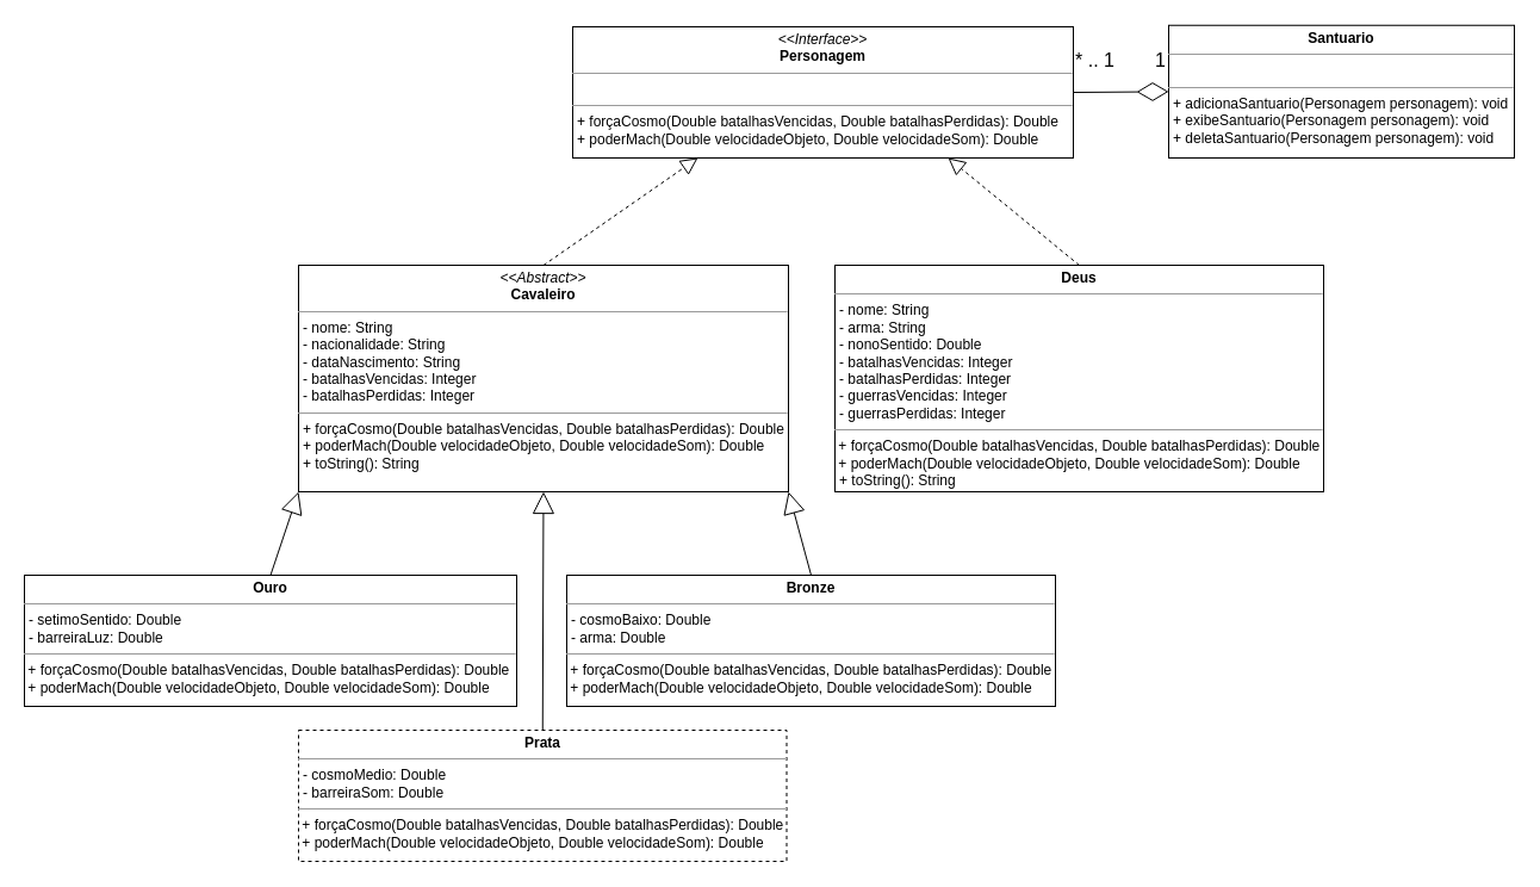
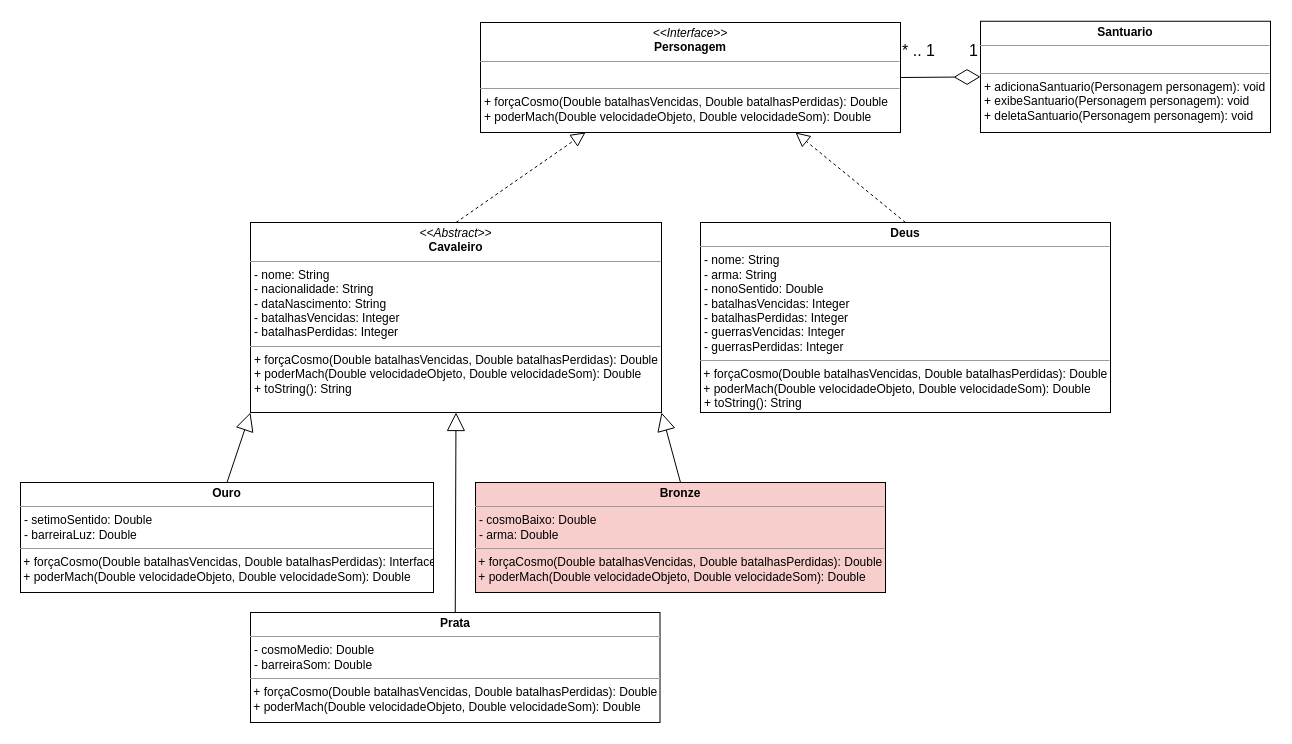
  <mxCell id="0" />
  <mxCell id="1" parent="0" />
  <mxCell id="2" value="&lt;p style=&quot;margin: 0px ; margin-top: 4px ; text-align: center&quot;&gt;&lt;i&gt;&amp;lt;&amp;lt;Interface&amp;gt;&amp;gt;&lt;/i&gt;&lt;br&gt;&lt;b&gt;Personagem&lt;/b&gt;&lt;/p&gt;&lt;hr size=&quot;1&quot;&gt;&lt;p style=&quot;margin: 0px ; margin-left: 4px&quot;&gt;&lt;br&gt;&lt;/p&gt;&lt;hr size=&quot;1&quot;&gt;&lt;p style=&quot;margin: 0px ; margin-left: 4px&quot;&gt;+ forçaCosmo(Double batalhasVencidas, Double batalhasPerdidas): Double&lt;br&gt;+ poderMach(Double velocidadeObjeto, Double velocidadeSom): Double&lt;/p&gt;" style="verticalAlign=top;align=left;overflow=fill;fontSize=12;fontFamily=Helvetica;html=1;" vertex="1" parent="1"><mxGeometry x="480" y="22" width="420" height="110" as="geometry" /></mxCell>
  <mxCell id="3" value="&lt;p style=&quot;margin: 0px ; margin-top: 4px ; text-align: center&quot;&gt;&lt;i&gt;&amp;lt;&amp;lt;Abstract&amp;gt;&amp;gt;&lt;/i&gt;&lt;br&gt;&lt;b&gt;Cavaleiro&lt;/b&gt;&lt;/p&gt;&lt;hr size=&quot;1&quot;&gt;&lt;p style=&quot;margin: 0px ; margin-left: 4px&quot;&gt;- nome: String&lt;br&gt;- nacionalidade: String&lt;/p&gt;&lt;p style=&quot;margin: 0px ; margin-left: 4px&quot;&gt;- dataNascimento: String&lt;/p&gt;&lt;p style=&quot;margin: 0px ; margin-left: 4px&quot;&gt;- batalhasVencidas: Integer&lt;br&gt;- batalhasPerdidas: Integer&lt;/p&gt;&lt;hr size=&quot;1&quot;&gt;&lt;p style=&quot;margin: 0px ; margin-left: 4px&quot;&gt;+ forçaCosmo(Double batalhasVencidas, Double batalhasPerdidas): Double&lt;br&gt;+ poderMach(Double velocidadeObjeto, Double velocidadeSom): Double&lt;br&gt;+ toString(): String&lt;/p&gt;" style="verticalAlign=top;align=left;overflow=fill;fontSize=12;fontFamily=Helvetica;html=1;" vertex="1" parent="1"><mxGeometry x="250" y="222" width="411" height="190" as="geometry" /></mxCell>
  <mxCell id="4" value="&lt;p style=&quot;margin: 0px ; margin-top: 4px ; text-align: center&quot;&gt;&lt;b&gt;Deus&lt;/b&gt;&lt;/p&gt;&lt;hr size=&quot;1&quot;&gt;&lt;p style=&quot;margin: 0px ; margin-left: 4px&quot;&gt;- nome: String&lt;br&gt;- arma: String&lt;/p&gt;&lt;p style=&quot;margin: 0px ; margin-left: 4px&quot;&gt;- nonoSentido: Double&lt;/p&gt;&lt;p style=&quot;margin: 0px ; margin-left: 4px&quot;&gt;- batalhasVencidas: Integer&lt;br&gt;- batalhasPerdidas: Integer&lt;br&gt;&lt;/p&gt;&lt;p style=&quot;margin: 0px ; margin-left: 4px&quot;&gt;- guerrasVencidas: Integer&lt;/p&gt;&lt;p style=&quot;margin: 0px ; margin-left: 4px&quot;&gt;- guerrasPerdidas: Integer&lt;/p&gt;&lt;hr size=&quot;1&quot;&gt;&amp;nbsp;+ forçaCosmo(Double batalhasVencidas, Double batalhasPerdidas): Double&lt;br&gt;&amp;nbsp;+ poderMach(Double velocidadeObjeto, Double velocidadeSom): Double&lt;br&gt;&lt;p style=&quot;margin: 0px ; margin-left: 4px&quot;&gt;+ toString(): String&lt;/p&gt;" style="verticalAlign=top;align=left;overflow=fill;fontSize=12;fontFamily=Helvetica;html=1;" vertex="1" parent="1"><mxGeometry x="700" y="222" width="410" height="190" as="geometry" /></mxCell>
- <mxCell id="5" value="&lt;p style=&quot;margin: 0px ; margin-top: 4px ; text-align: center&quot;&gt;&lt;b&gt;Bronze&lt;/b&gt;&lt;/p&gt;&lt;hr size=&quot;1&quot;&gt;&lt;p style=&quot;margin: 0px ; margin-left: 4px&quot;&gt;- cosmoBaixo: Double&lt;/p&gt;&lt;p style=&quot;margin: 0px ; margin-left: 4px&quot;&gt;- arma: Double&lt;/p&gt;&lt;hr size=&quot;1&quot;&gt;&amp;nbsp;+ forçaCosmo(Double batalhasVencidas, Double batalhasPerdidas): Double&lt;br&gt;&amp;nbsp;+ poderMach(Double velocidadeObjeto, Double velocidadeSom): Double" style="verticalAlign=top;align=left;overflow=fill;fontSize=12;fontFamily=Helvetica;html=1;" vertex="1" parent="1"><mxGeometry x="475" y="482" width="410" height="110" as="geometry" /></mxCell>
- <mxCell id="6" value="&lt;p style=&quot;margin: 0px ; margin-top: 4px ; text-align: center&quot;&gt;&lt;b&gt;Prata&lt;/b&gt;&lt;/p&gt;&lt;hr size=&quot;1&quot;&gt;&lt;p style=&quot;margin: 0px ; margin-left: 4px&quot;&gt;- cosmoMedio: Double&lt;br&gt;- barreiraSom: Double&lt;/p&gt;&lt;hr size=&quot;1&quot;&gt;&amp;nbsp;+ forçaCosmo(Double batalhasVencidas, Double batalhasPerdidas): Double&lt;br&gt;&amp;nbsp;+ poderMach(Double velocidadeObjeto, Double velocidadeSom): Double" style="verticalAlign=top;align=left;overflow=fill;fontSize=12;fontFamily=Helvetica;html=1;dashed=1;" vertex="1" parent="1"><mxGeometry x="250" y="612" width="409.5" height="110" as="geometry" /></mxCell>
- <mxCell id="7" value="&lt;p style=&quot;margin: 0px ; margin-top: 4px ; text-align: center&quot;&gt;&lt;b&gt;Ouro&lt;/b&gt;&lt;/p&gt;&lt;hr size=&quot;1&quot;&gt;&lt;p style=&quot;margin: 0px ; margin-left: 4px&quot;&gt;- setimoSentido: Double&lt;/p&gt;&lt;p style=&quot;margin: 0px ; margin-left: 4px&quot;&gt;- barreiraLuz: Double&lt;/p&gt;&lt;hr size=&quot;1&quot;&gt;&amp;nbsp;+ forçaCosmo(Double batalhasVencidas, Double batalhasPerdidas): Double&lt;br&gt;&amp;nbsp;+ poderMach(Double velocidadeObjeto, Double velocidadeSom): Double" style="verticalAlign=top;align=left;overflow=fill;fontSize=12;fontFamily=Helvetica;html=1;" vertex="1" parent="1"><mxGeometry x="20" y="482" width="413" height="110" as="geometry" /></mxCell>
+ <mxCell id="5" value="&lt;p style=&quot;margin: 0px ; margin-top: 4px ; text-align: center&quot;&gt;&lt;b&gt;Bronze&lt;/b&gt;&lt;/p&gt;&lt;hr size=&quot;1&quot;&gt;&lt;p style=&quot;margin: 0px ; margin-left: 4px&quot;&gt;- cosmoBaixo: Double&lt;/p&gt;&lt;p style=&quot;margin: 0px ; margin-left: 4px&quot;&gt;- arma: Double&lt;/p&gt;&lt;hr size=&quot;1&quot;&gt;&amp;nbsp;+ forçaCosmo(Double batalhasVencidas, Double batalhasPerdidas): Double&lt;br&gt;&amp;nbsp;+ poderMach(Double velocidadeObjeto, Double velocidadeSom): Double" style="verticalAlign=top;align=left;overflow=fill;fontSize=12;fontFamily=Helvetica;html=1;fillColor=#f8cecc;" vertex="1" parent="1"><mxGeometry x="475" y="482" width="410" height="110" as="geometry" /></mxCell>
+ <mxCell id="6" value="&lt;p style=&quot;margin: 0px ; margin-top: 4px ; text-align: center&quot;&gt;&lt;b&gt;Prata&lt;/b&gt;&lt;/p&gt;&lt;hr size=&quot;1&quot;&gt;&lt;p style=&quot;margin: 0px ; margin-left: 4px&quot;&gt;- cosmoMedio: Double&lt;br&gt;- barreiraSom: Double&lt;/p&gt;&lt;hr size=&quot;1&quot;&gt;&amp;nbsp;+ forçaCosmo(Double batalhasVencidas, Double batalhasPerdidas): Double&lt;br&gt;&amp;nbsp;+ poderMach(Double velocidadeObjeto, Double velocidadeSom): Double" style="verticalAlign=top;align=left;overflow=fill;fontSize=12;fontFamily=Helvetica;html=1;" vertex="1" parent="1"><mxGeometry x="250" y="612" width="409.5" height="110" as="geometry" /></mxCell>
+ <mxCell id="7" value="&lt;p style=&quot;margin: 0px ; margin-top: 4px ; text-align: center&quot;&gt;&lt;b&gt;Ouro&lt;/b&gt;&lt;/p&gt;&lt;hr size=&quot;1&quot;&gt;&lt;p style=&quot;margin: 0px ; margin-left: 4px&quot;&gt;- setimoSentido: Double&lt;/p&gt;&lt;p style=&quot;margin: 0px ; margin-left: 4px&quot;&gt;- barreiraLuz: Double&lt;/p&gt;&lt;hr size=&quot;1&quot;&gt;&amp;nbsp;+ forçaCosmo(Double batalhasVencidas, Double batalhasPerdidas): Interface&lt;br&gt;&amp;nbsp;+ poderMach(Double velocidadeObjeto, Double velocidadeSom): Double" style="verticalAlign=top;align=left;overflow=fill;fontSize=12;fontFamily=Helvetica;html=1;" vertex="1" parent="1"><mxGeometry x="20" y="482" width="413" height="110" as="geometry" /></mxCell>
  <mxCell id="8" value="&lt;p style=&quot;margin: 0px ; margin-top: 4px ; text-align: center&quot;&gt;&lt;b&gt;Santuario&lt;/b&gt;&lt;/p&gt;&lt;hr size=&quot;1&quot;&gt;&lt;p style=&quot;margin: 0px ; margin-left: 4px&quot;&gt;&lt;br&gt;&lt;/p&gt;&lt;hr size=&quot;1&quot;&gt;&lt;p style=&quot;margin: 0px ; margin-left: 4px&quot;&gt;+ adicionaSantuario(Personagem personagem): void&lt;br&gt;&lt;/p&gt;&lt;p style=&quot;margin: 0px ; margin-left: 4px&quot;&gt;+ exibeSantuario(Personagem personagem): void&lt;/p&gt;&lt;p style=&quot;margin: 0px ; margin-left: 4px&quot;&gt;+ deletaSantuario(Personagem personagem): void&lt;/p&gt;" style="verticalAlign=top;align=left;overflow=fill;fontSize=12;fontFamily=Helvetica;html=1;" vertex="1" parent="1"><mxGeometry x="980" y="20.75" width="290" height="111.25" as="geometry" /></mxCell>
  <mxCell id="9" value="" style="endArrow=diamondThin;endFill=0;endSize=24;html=1;entryX=0;entryY=0.5;entryDx=0;entryDy=0;exitX=1;exitY=0.5;exitDx=0;exitDy=0;" edge="1" parent="1" source="2" target="8"><mxGeometry width="160" relative="1" as="geometry"><mxPoint x="690" y="122" as="sourcePoint" /><mxPoint x="850" y="122" as="targetPoint" /></mxGeometry></mxCell>
  <mxCell id="10" value="&lt;font style=&quot;font-size: 16px&quot;&gt;1&lt;/font&gt;" style="edgeLabel;html=1;align=center;verticalAlign=middle;resizable=0;points=[];" vertex="1" connectable="0" parent="9"><mxGeometry x="0.289" y="-1" relative="1" as="geometry"><mxPoint x="20.99" y="-27.6" as="offset" /></mxGeometry></mxCell>
  <mxCell id="11" value="" style="endArrow=block;dashed=1;endFill=0;endSize=12;html=1;entryX=0.75;entryY=1;entryDx=0;entryDy=0;exitX=0.5;exitY=0;exitDx=0;exitDy=0;" edge="1" parent="1" source="4" target="2"><mxGeometry width="160" relative="1" as="geometry"><mxPoint x="750" y="392" as="sourcePoint" /><mxPoint x="910" y="392" as="targetPoint" /></mxGeometry></mxCell>
  <mxCell id="12" value="" style="endArrow=block;dashed=1;endFill=0;endSize=12;html=1;entryX=0.25;entryY=1;entryDx=0;entryDy=0;exitX=0.5;exitY=0;exitDx=0;exitDy=0;" edge="1" parent="1" source="3" target="2"><mxGeometry width="160" relative="1" as="geometry"><mxPoint x="690.5" y="272" as="sourcePoint" /><mxPoint x="630" y="222" as="targetPoint" /></mxGeometry></mxCell>
  <mxCell id="13" value="" style="endArrow=block;endSize=16;endFill=0;html=1;entryX=0;entryY=1;entryDx=0;entryDy=0;exitX=0.5;exitY=0;exitDx=0;exitDy=0;" edge="1" parent="1" source="7" target="3"><mxGeometry width="160" relative="1" as="geometry"><mxPoint x="280" y="462" as="sourcePoint" /><mxPoint x="440" y="462" as="targetPoint" /></mxGeometry></mxCell>
  <mxCell id="14" value="" style="endArrow=block;endSize=16;endFill=0;html=1;entryX=0.5;entryY=1;entryDx=0;entryDy=0;exitX=0.5;exitY=0;exitDx=0;exitDy=0;" edge="1" parent="1" source="6" target="3"><mxGeometry width="160" relative="1" as="geometry"><mxPoint x="410" y="502" as="sourcePoint" /><mxPoint x="550.5" y="422" as="targetPoint" /></mxGeometry></mxCell>
  <mxCell id="15" value="" style="endArrow=block;endSize=16;endFill=0;html=1;entryX=1;entryY=1;entryDx=0;entryDy=0;exitX=0.5;exitY=0;exitDx=0;exitDy=0;" edge="1" parent="1" source="5" target="3"><mxGeometry width="160" relative="1" as="geometry"><mxPoint x="670" y="502" as="sourcePoint" /><mxPoint x="670" y="422" as="targetPoint" /></mxGeometry></mxCell>
  <mxCell id="16" value="&lt;font style=&quot;font-size: 16px&quot;&gt;* .. 1&lt;/font&gt;" style="edgeLabel;html=1;align=center;verticalAlign=middle;resizable=0;points=[];" vertex="1" connectable="0" parent="1"><mxGeometry x="979.996" y="61.997" as="geometry"><mxPoint x="-62" y="-12" as="offset" /></mxGeometry></mxCell>
